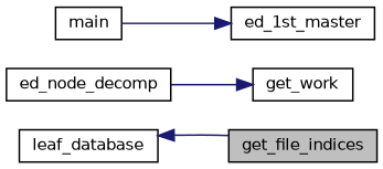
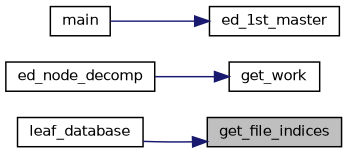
  digraph {
    rankdir=RL
    node [color=black fillcolor=white fontname=Helvetica fontsize=10 shape=record style=filled]
    edge [color=midnightblue dir=back fontname=Helvetica fontsize=10 labelfontname=Helvetica labelfontsize=10 style=solid]
    n1 [fillcolor=grey75 fontcolor=black height=0.2 label=get_file_indices width=0.4]
    n2 [height=0.2 label=leaf_database width=0.4]
    n3 [height=0.2 label=get_work width=0.4]
    n4 [height=0.2 label=ed_node_decomp width=0.4]
    n5 [height=0.2 label=ed_1st_master width=0.4]
    n6 [height=0.2 label=main width=0.4]
-   n2 -> n1
+   n1 -> n2
    n3 -> n4
    n5 -> n6
  }
